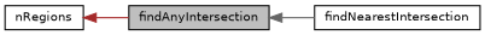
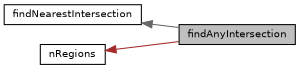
  digraph {
    fontname="DejaVu Sans"
    rankdir=LR
    node [color=black fontname="DejaVu Sans" fontsize=10 shape=record]
    edge [dir=back fontname="DejaVu Sans" fontsize=10 labelfontname=FreeSans labelfontsize=10 style=solid]
    n1 [fillcolor=grey75 fontcolor=black height=0.2 label=findAnyIntersection style=filled width=0.4]
    n2 [height=0.2 label=findNearestIntersection width=0.4]
    n3 [height=0.2 label=nRegions width=0.4]
-   n1 -> n2 [color=gray40]
+   n2 -> n1 [color=gray40]
    n3 -> n1 [color=brown]
  }
